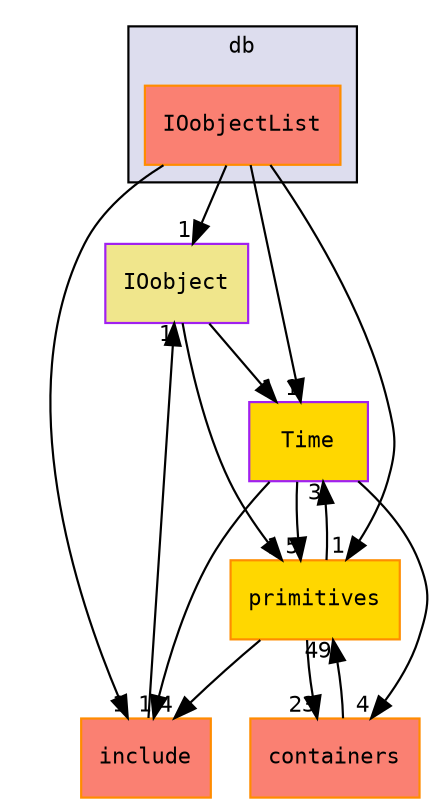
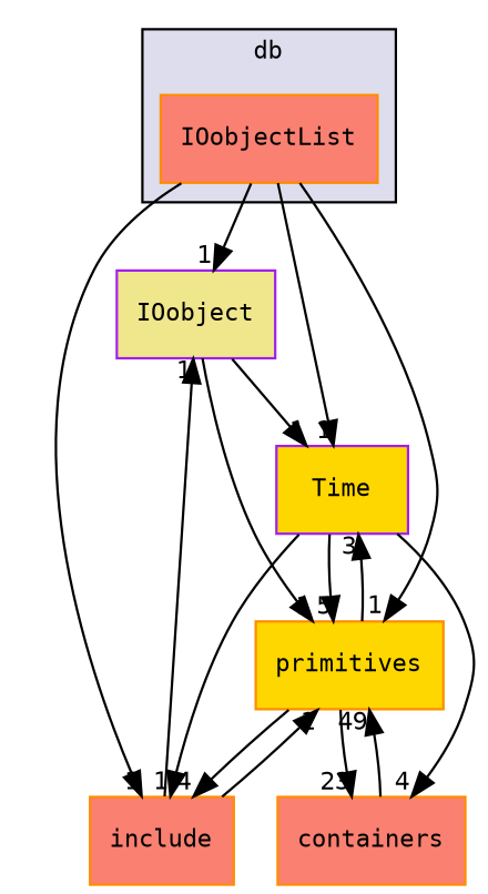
  digraph {
    compound=true
    fontname="DejaVu Sans Mono"
    node [color=darkorange fillcolor=salmon fontname="DejaVu Sans Mono" fontsize=10 shape=box style=filled]
    edge [fontname="DejaVu Sans Mono" headlabel=1 labeldistance=1.5 labelfontname=Helvetica labelfontsize=10]
    n1 [label=IOobjectList pencolor=black]
    n2 [color=purple fillcolor=khaki label=IOobject]
    n3 [color=purple fillcolor=gold label=Time]
    n4 [fillcolor=gold label=primitives]
    n5 [label=include]
    n6 [label=containers]
    subgraph cluster_1 {
      bgcolor="#ddddee"
      fontsize=10
      label=db
      pencolor=black
      n1
    }
    n1 -> n2
    n1 -> n3
    n1 -> n4
    n1 -> n5
    n2 -> n3
    n2 -> n4
    n3 -> n4 [headlabel=5]
    n3 -> n5
    n3 -> n6 [headlabel=4]
    n4 -> n3 [headlabel=3]
    n4 -> n5 [headlabel=4]
    n4 -> n6 [headlabel=23]
    n5 -> n2
+   n5 -> n4
    n6 -> n4 [headlabel=49]
  }
